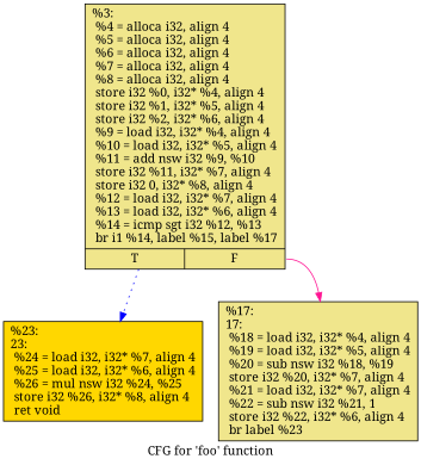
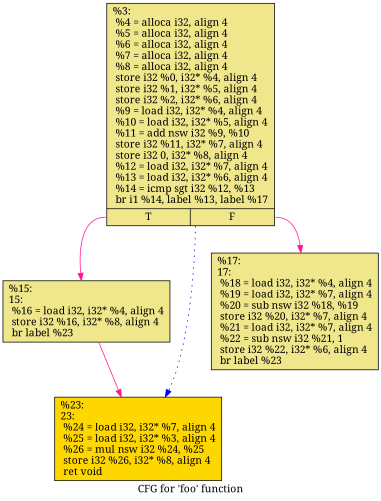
  digraph {
    fontname="Noto Serif"
    label="CFG for 'foo' function"
    node [fillcolor=khaki fontname="Noto Serif" shape=record style=filled]
    edge [color=deeppink fontname="Noto Serif" style=solid]
-   n1 [label="{%3:\l  %4 = alloca i32, align 4\l  %5 = alloca i32, align 4\l  %6 = alloca i32, align 4\l  %7 = alloca i32, align 4\l  %8 = alloca i32, align 4\l  store i32 %0, i32* %4, align 4\l  store i32 %1, i32* %5, align 4\l  store i32 %2, i32* %6, align 4\l  %9 = load i32, i32* %4, align 4\l  %10 = load i32, i32* %5, align 4\l  %11 = add nsw i32 %9, %10\l  store i32 %11, i32* %7, align 4\l  store i32 0, i32* %8, align 4\l  %12 = load i32, i32* %7, align 4\l  %13 = load i32, i32* %6, align 4\l  %14 = icmp sgt i32 %12, %13\l  br i1 %14, label %15, label %17\l|{<s0>T|<s1>F}}"]
-   n3 [label="{%17:\l17:                                               \l  %18 = load i32, i32* %4, align 4\l  %19 = load i32, i32* %5, align 4\l  %20 = sub nsw i32 %18, %19\l  store i32 %20, i32* %7, align 4\l  %21 = load i32, i32* %7, align 4\l  %22 = sub nsw i32 %21, 1\l  store i32 %22, i32* %6, align 4\l  br label %23\l}"]
-   n4 [fillcolor=gold label="{%23:\l23:                                               \l  %24 = load i32, i32* %7, align 4\l  %25 = load i32, i32* %6, align 4\l  %26 = mul nsw i32 %24, %25\l  store i32 %26, i32* %8, align 4\l  ret void\l}"]
+   n1 [label="{%3:\l  %4 = alloca i32, align 4\l  %5 = alloca i32, align 4\l  %6 = alloca i32, align 4\l  %7 = alloca i32, align 4\l  %8 = alloca i32, align 4\l  store i32 %0, i32* %4, align 4\l  store i32 %1, i32* %5, align 4\l  store i32 %2, i32* %6, align 4\l  %9 = load i32, i32* %4, align 4\l  %10 = load i32, i32* %5, align 4\l  %11 = add nsw i32 %9, %10\l  store i32 %11, i32* %7, align 4\l  store i32 0, i32* %8, align 4\l  %12 = load i32, i32* %7, align 4\l  %13 = load i32, i32* %6, align 4\l  %14 = icmp sgt i32 %12, %13\l  br i1 %14, label %13, label %17\l|{<s0>T|<s1>F}}"]
+   n2 [label="{%15:\l15:                                               \l  %16 = load i32, i32* %4, align 4\l  store i32 %16, i32* %8, align 4\l  br label %23\l}"]
+   n3 [label="{%17:\l17:                                               \l  %18 = load i32, i32* %4, align 4\l  %19 = load i32, i32* %7, align 4\l  %20 = sub nsw i32 %18, %19\l  store i32 %20, i32* %7, align 4\l  %21 = load i32, i32* %7, align 4\l  %22 = sub nsw i32 %21, 1\l  store i32 %22, i32* %6, align 4\l  br label %23\l}"]
+   n4 [fillcolor=gold label="{%23:\l23:                                               \l  %24 = load i32, i32* %7, align 4\l  %25 = load i32, i32* %3, align 4\l  %26 = mul nsw i32 %24, %25\l  store i32 %26, i32* %8, align 4\l  ret void\l}"]
+   n1 -> n2 [tailport=s0]
    n1 -> n3 [tailport=s1]
    n1 -> n4 [color=blue style=dotted]
+   n2 -> n4
  }
